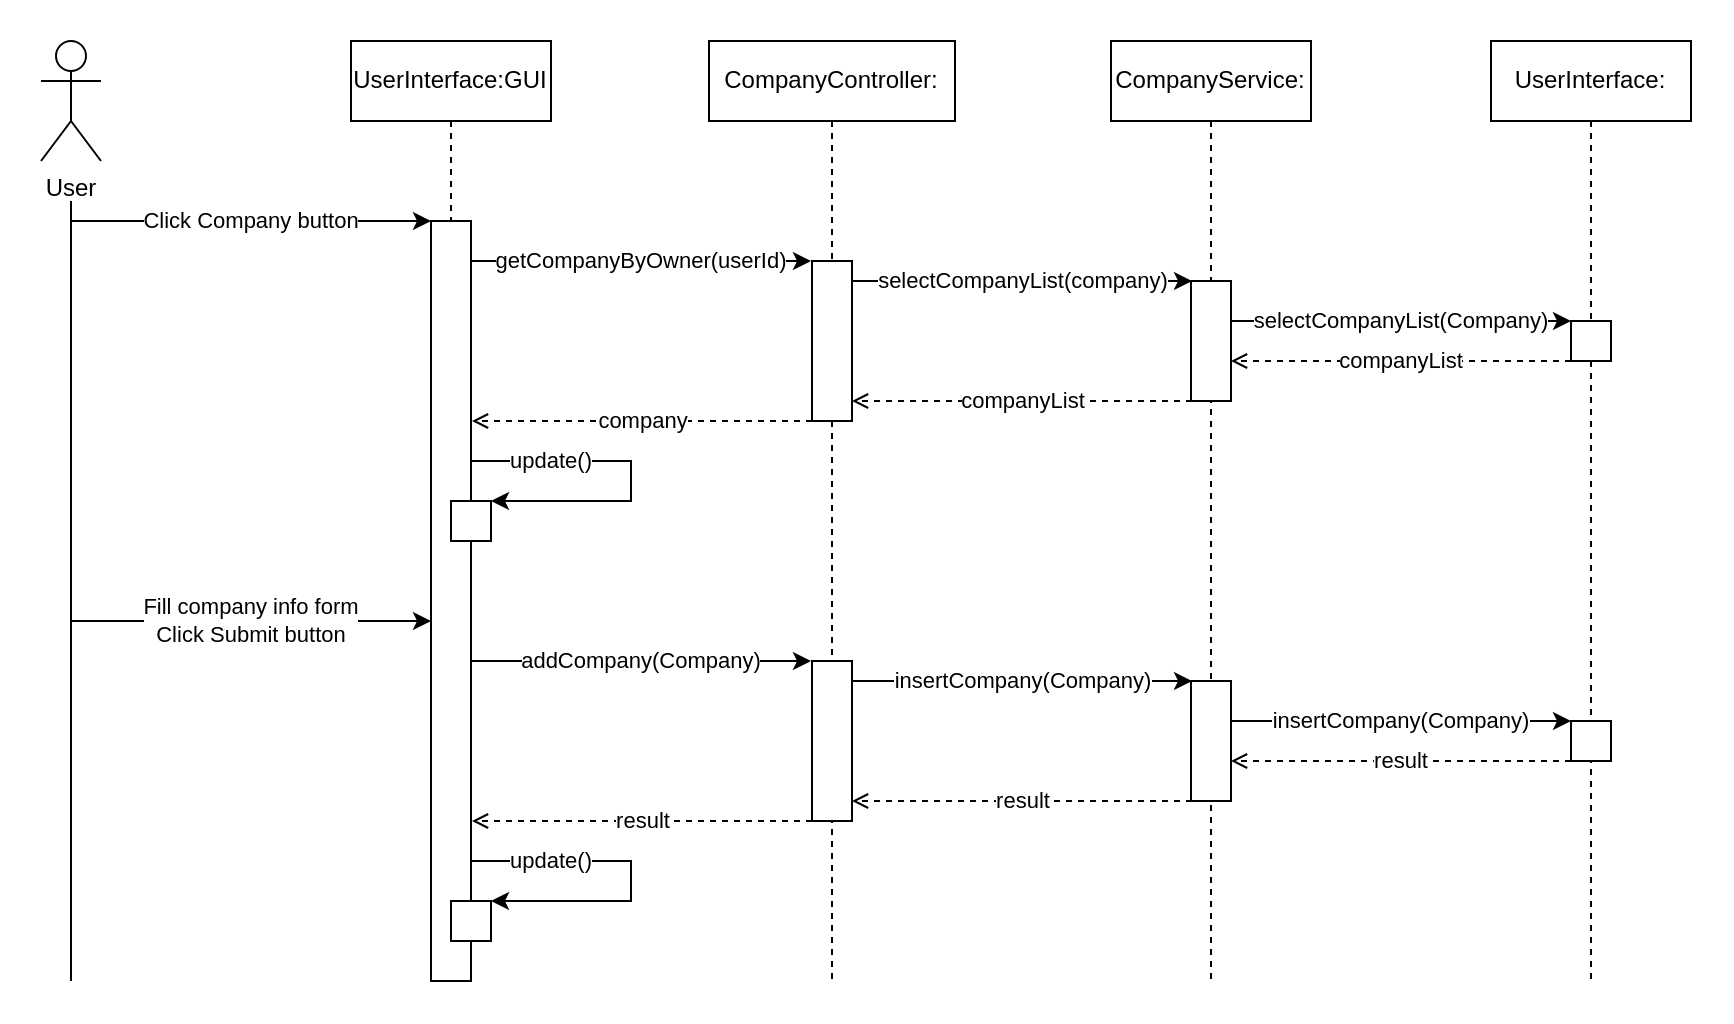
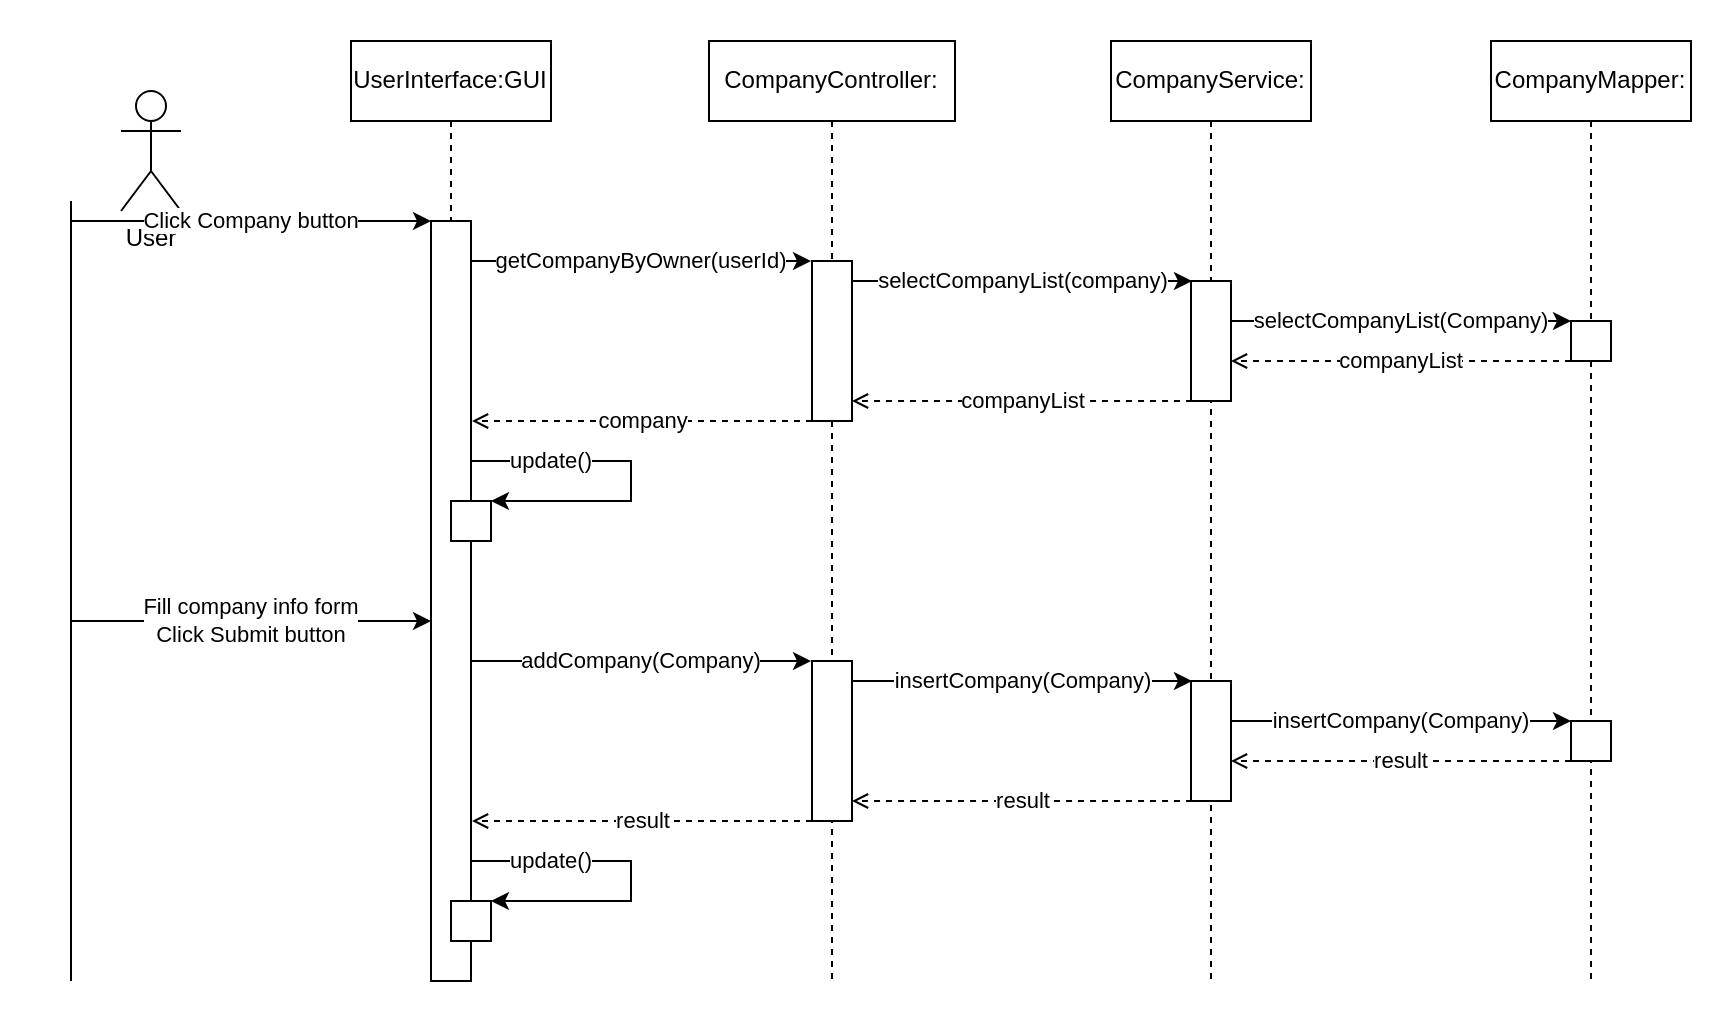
  <mxCell id="0" />
  <mxCell id="1" parent="0" />
- <mxCell id="2" value="User" style="shape=umlActor;verticalLabelPosition=bottom;labelBackgroundColor=#ffffff;verticalAlign=top;html=1;outlineConnect=0;" parent="1" vertex="1"><mxGeometry x="20" y="20" width="30" height="60" as="geometry" /></mxCell>
+ <mxCell id="2" value="User" style="shape=umlActor;verticalLabelPosition=bottom;labelBackgroundColor=#ffffff;verticalAlign=top;html=1;outlineConnect=0;" parent="1" vertex="1"><mxGeometry x="60" y="45" width="30" height="60" as="geometry" /></mxCell>
  <mxCell id="3" value="UserInterface:GUI" style="shape=umlLifeline;perimeter=lifelinePerimeter;whiteSpace=wrap;html=1;container=1;collapsible=0;recursiveResize=0;outlineConnect=0;flipV=0;" parent="1" vertex="1"><mxGeometry x="175" y="20" width="100" height="470" as="geometry" /></mxCell>
  <mxCell id="4" value="" style="rounded=0;whiteSpace=wrap;html=1;" parent="3" vertex="1"><mxGeometry x="40" y="90" width="20" height="380" as="geometry" /></mxCell>
- <mxCell id="5" value="UserInterface:" style="shape=umlLifeline;perimeter=lifelinePerimeter;whiteSpace=wrap;html=1;container=1;collapsible=0;recursiveResize=0;outlineConnect=0;flipV=0;movable=1;resizable=1;rotatable=1;deletable=1;editable=1;connectable=1;" parent="1" vertex="1"><mxGeometry x="745" y="20" width="100" height="470" as="geometry" /></mxCell>
+ <mxCell id="5" value="CompanyMapper:" style="shape=umlLifeline;perimeter=lifelinePerimeter;whiteSpace=wrap;html=1;container=1;collapsible=0;recursiveResize=0;outlineConnect=0;flipV=0;movable=1;resizable=1;rotatable=1;deletable=1;editable=1;connectable=1;" parent="1" vertex="1"><mxGeometry x="745" y="20" width="100" height="470" as="geometry" /></mxCell>
  <mxCell id="6" value="CompanyController:" style="shape=umlLifeline;perimeter=lifelinePerimeter;whiteSpace=wrap;html=1;container=1;collapsible=0;recursiveResize=0;outlineConnect=0;flipV=0;movable=1;resizable=1;rotatable=1;deletable=1;editable=1;connectable=1;" parent="1" vertex="1"><mxGeometry x="354" y="20" width="123" height="470" as="geometry" /></mxCell>
  <mxCell id="7" value="CompanyService:" style="shape=umlLifeline;perimeter=lifelinePerimeter;whiteSpace=wrap;html=1;container=1;collapsible=0;recursiveResize=0;outlineConnect=0;flipV=0;movable=1;resizable=1;rotatable=1;deletable=1;editable=1;connectable=1;" parent="1" vertex="1"><mxGeometry x="555" y="20" width="100" height="470" as="geometry" /></mxCell>
  <mxCell id="8" value="" style="endArrow=none;html=1;" parent="1" edge="1"><mxGeometry width="50" height="50" relative="1" as="geometry"><mxPoint x="35" y="490" as="sourcePoint" /><mxPoint x="35" y="100" as="targetPoint" /></mxGeometry></mxCell>
  <mxCell id="9" value="Click Company button" style="endArrow=classic;html=1;" parent="1" edge="1"><mxGeometry width="50" height="50" relative="1" as="geometry"><mxPoint x="35" y="110" as="sourcePoint" /><mxPoint x="215" y="110" as="targetPoint" /></mxGeometry></mxCell>
  <mxCell id="10" value="" style="rounded=0;whiteSpace=wrap;html=1;" parent="1" vertex="1"><mxGeometry x="225" y="250" width="20" height="20" as="geometry" /></mxCell>
  <mxCell id="11" value="update()" style="endArrow=classic;html=1;edgeStyle=elbowEdgeStyle;rounded=0;entryX=1;entryY=0;entryDx=0;entryDy=0;" parent="1" target="10" edge="1"><mxGeometry x="-0.529" width="50" height="50" relative="1" as="geometry"><mxPoint x="235" y="230" as="sourcePoint" /><mxPoint x="285" y="250" as="targetPoint" /><Array as="points"><mxPoint x="315" y="240" /><mxPoint x="265" y="230" /><mxPoint x="275" y="250" /></Array><mxPoint as="offset" /></mxGeometry></mxCell>
  <mxCell id="12" value="" style="group" parent="1" vertex="1" connectable="0"><mxGeometry x="35" y="310" width="770" height="160" as="geometry" /></mxCell>
  <mxCell id="13" value="Fill company info form&lt;br&gt;Click Submit button" style="endArrow=classic;html=1;" parent="12" edge="1"><mxGeometry width="50" height="50" relative="1" as="geometry"><mxPoint as="sourcePoint" /><mxPoint x="180" as="targetPoint" /></mxGeometry></mxCell>
  <mxCell id="14" value="" style="rounded=0;whiteSpace=wrap;html=1;" parent="12" vertex="1"><mxGeometry x="370.5" y="20" width="20" height="80" as="geometry" /></mxCell>
  <mxCell id="15" value="addCompany(Company)" style="endArrow=classic;html=1;" parent="12" edge="1"><mxGeometry width="50" height="50" relative="1" as="geometry"><mxPoint x="200" y="20" as="sourcePoint" /><mxPoint x="370" y="20" as="targetPoint" /></mxGeometry></mxCell>
  <mxCell id="16" value="insertCompany(Company)" style="endArrow=classic;html=1;" parent="12" edge="1"><mxGeometry width="50" height="50" relative="1" as="geometry"><mxPoint x="390.5" y="30" as="sourcePoint" /><mxPoint x="560.5" y="30" as="targetPoint" /></mxGeometry></mxCell>
  <mxCell id="17" value="insertCompany(Company)" style="endArrow=classic;html=1;" parent="12" edge="1"><mxGeometry width="50" height="50" relative="1" as="geometry"><mxPoint x="580" y="50" as="sourcePoint" /><mxPoint x="750" y="50" as="targetPoint" /></mxGeometry></mxCell>
  <mxCell id="18" value="result" style="endArrow=open;html=1;dashed=1;endFill=0;" parent="12" edge="1"><mxGeometry width="50" height="50" relative="1" as="geometry"><mxPoint x="750" y="70" as="sourcePoint" /><mxPoint x="580" y="70" as="targetPoint" /></mxGeometry></mxCell>
  <mxCell id="19" value="result" style="endArrow=open;html=1;dashed=1;endFill=0;" parent="12" edge="1"><mxGeometry width="50" height="50" relative="1" as="geometry"><mxPoint x="560.5" y="90" as="sourcePoint" /><mxPoint x="390.5" y="90" as="targetPoint" /></mxGeometry></mxCell>
  <mxCell id="20" value="result" style="endArrow=open;html=1;dashed=1;endFill=0;" parent="12" edge="1"><mxGeometry width="50" height="50" relative="1" as="geometry"><mxPoint x="370.5" y="100" as="sourcePoint" /><mxPoint x="200.5" y="100" as="targetPoint" /></mxGeometry></mxCell>
  <mxCell id="21" value="" style="rounded=0;whiteSpace=wrap;html=1;" parent="12" vertex="1"><mxGeometry x="190" y="140" width="20" height="20" as="geometry" /></mxCell>
  <mxCell id="22" value="update()" style="endArrow=classic;html=1;edgeStyle=elbowEdgeStyle;rounded=0;entryX=1;entryY=0;entryDx=0;entryDy=0;" parent="12" target="21" edge="1"><mxGeometry x="-0.529" width="50" height="50" relative="1" as="geometry"><mxPoint x="200" y="120" as="sourcePoint" /><mxPoint x="250" y="140" as="targetPoint" /><Array as="points"><mxPoint x="280" y="130" /><mxPoint x="230" y="120" /><mxPoint x="240" y="140" /></Array><mxPoint as="offset" /></mxGeometry></mxCell>
  <mxCell id="23" value="" style="rounded=0;whiteSpace=wrap;html=1;" parent="12" vertex="1"><mxGeometry x="750" y="50" width="20" height="20" as="geometry" /></mxCell>
  <mxCell id="24" value="" style="group" parent="12" vertex="1" connectable="0"><mxGeometry x="560" y="30" width="20" height="60" as="geometry" /></mxCell>
  <mxCell id="25" value="" style="rounded=0;whiteSpace=wrap;html=1;" parent="24" vertex="1"><mxGeometry width="20" height="60" as="geometry" /></mxCell>
  <mxCell id="26" value="" style="rounded=0;whiteSpace=wrap;html=1;" parent="1" vertex="1"><mxGeometry x="405.5" y="130" width="20" height="80" as="geometry" /></mxCell>
  <mxCell id="27" value="getCompanyByOwner(userId)" style="endArrow=classic;html=1;" parent="1" edge="1"><mxGeometry width="50" height="50" relative="1" as="geometry"><mxPoint x="235" y="130" as="sourcePoint" /><mxPoint x="405" y="130" as="targetPoint" /></mxGeometry></mxCell>
  <mxCell id="28" value="selectCompanyList(company)" style="endArrow=classic;html=1;" parent="1" edge="1"><mxGeometry width="50" height="50" relative="1" as="geometry"><mxPoint x="425.5" y="140" as="sourcePoint" /><mxPoint x="595.5" y="140" as="targetPoint" /></mxGeometry></mxCell>
  <mxCell id="29" value="selectCompanyList(Company)" style="endArrow=classic;html=1;" parent="1" edge="1"><mxGeometry width="50" height="50" relative="1" as="geometry"><mxPoint x="615" y="160" as="sourcePoint" /><mxPoint x="785" y="160" as="targetPoint" /></mxGeometry></mxCell>
  <mxCell id="30" value="companyList" style="endArrow=open;html=1;dashed=1;endFill=0;" parent="1" edge="1"><mxGeometry width="50" height="50" relative="1" as="geometry"><mxPoint x="785" y="180" as="sourcePoint" /><mxPoint x="615" y="180" as="targetPoint" /></mxGeometry></mxCell>
  <mxCell id="31" value="companyList" style="endArrow=open;html=1;dashed=1;endFill=0;" parent="1" edge="1"><mxGeometry width="50" height="50" relative="1" as="geometry"><mxPoint x="595.5" y="200" as="sourcePoint" /><mxPoint x="425.5" y="200" as="targetPoint" /></mxGeometry></mxCell>
  <mxCell id="32" value="company" style="endArrow=open;html=1;dashed=1;endFill=0;" parent="1" edge="1"><mxGeometry width="50" height="50" relative="1" as="geometry"><mxPoint x="405.5" y="210" as="sourcePoint" /><mxPoint x="235.5" y="210" as="targetPoint" /></mxGeometry></mxCell>
  <mxCell id="33" value="" style="rounded=0;whiteSpace=wrap;html=1;" parent="1" vertex="1"><mxGeometry x="785" y="160" width="20" height="20" as="geometry" /></mxCell>
  <mxCell id="34" value="" style="group" parent="1" vertex="1" connectable="0"><mxGeometry x="595" y="140" width="20" height="60" as="geometry" /></mxCell>
  <mxCell id="35" value="" style="rounded=0;whiteSpace=wrap;html=1;" parent="34" vertex="1"><mxGeometry width="20" height="60" as="geometry" /></mxCell>
